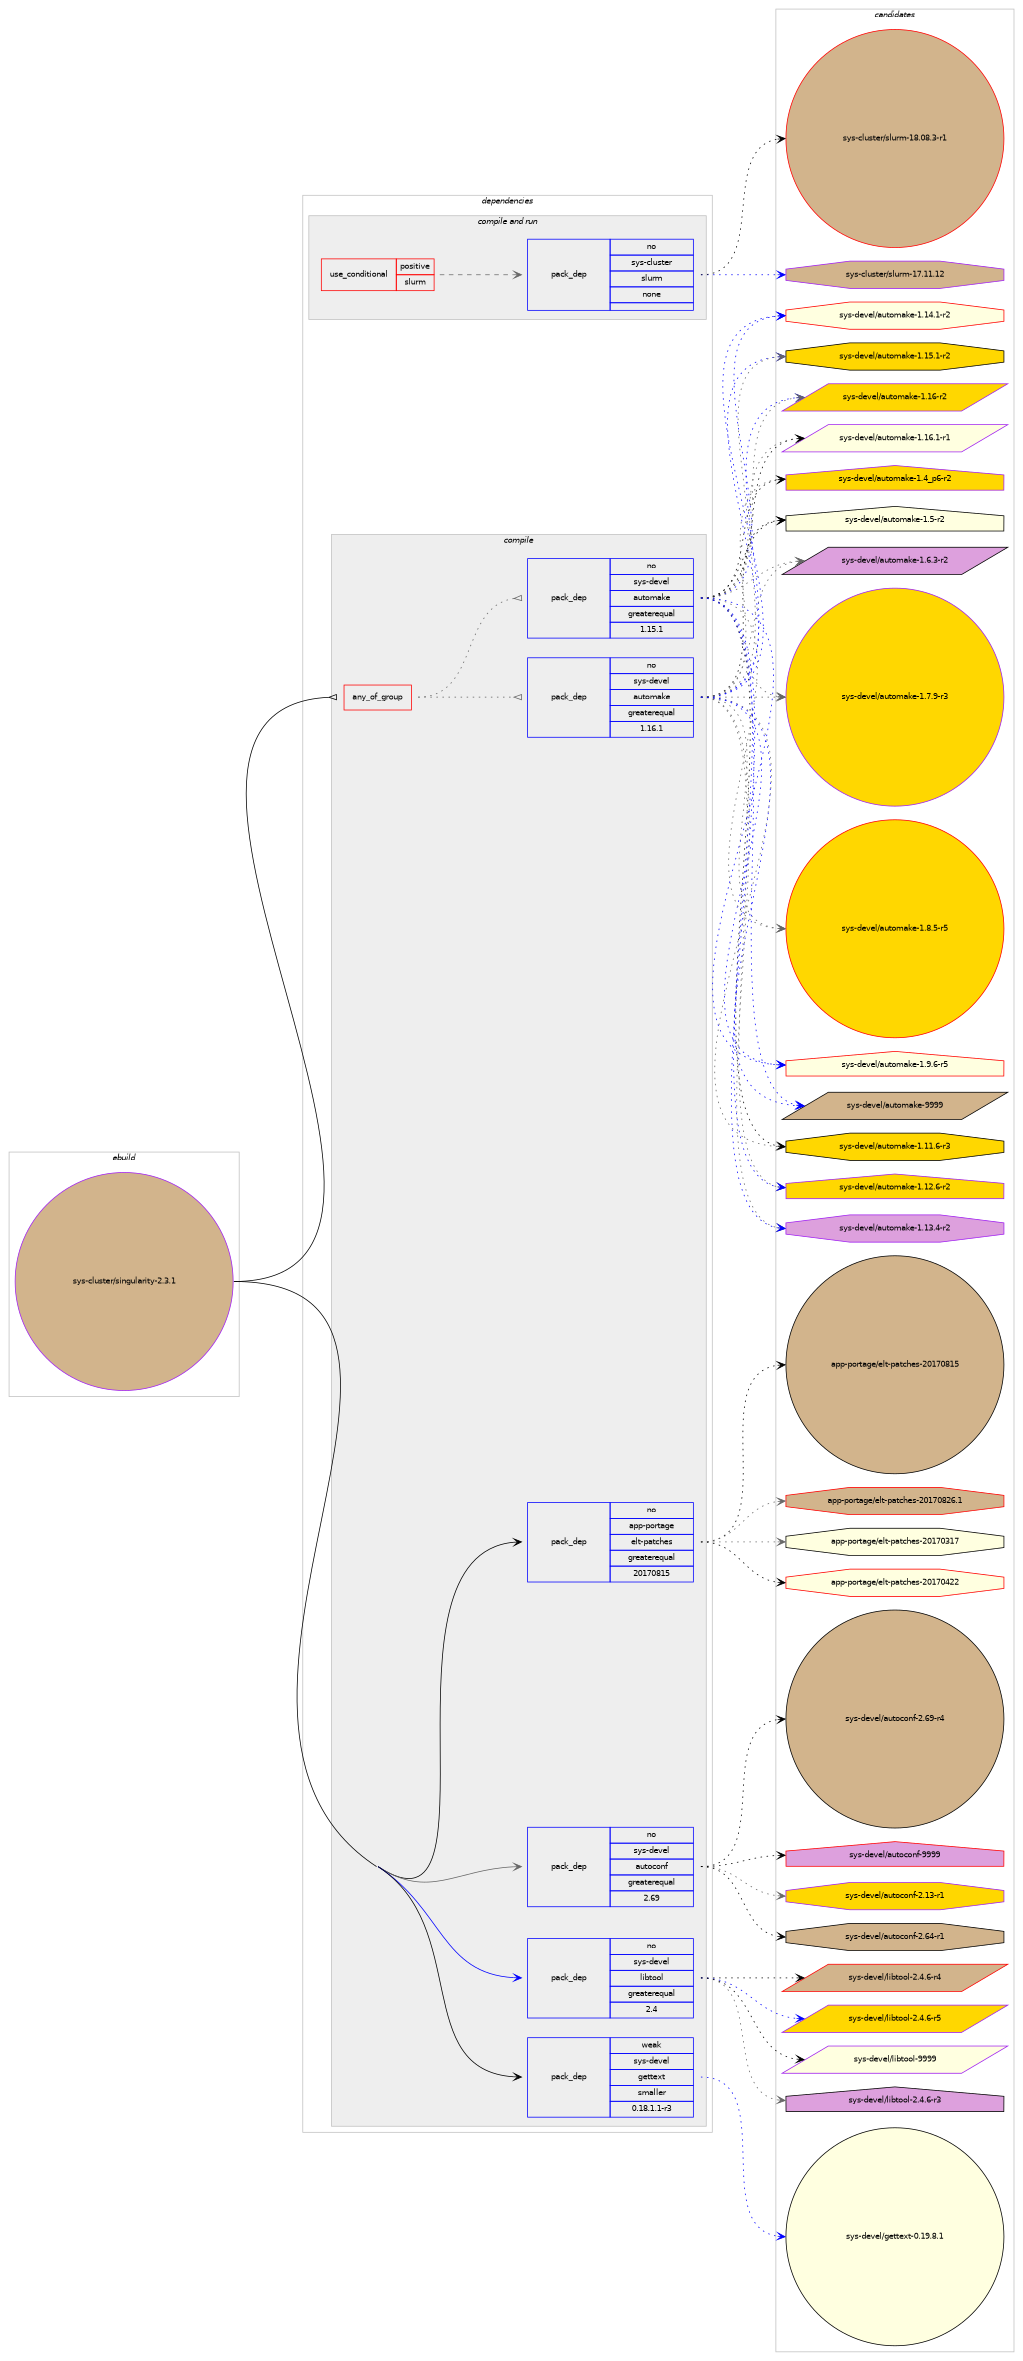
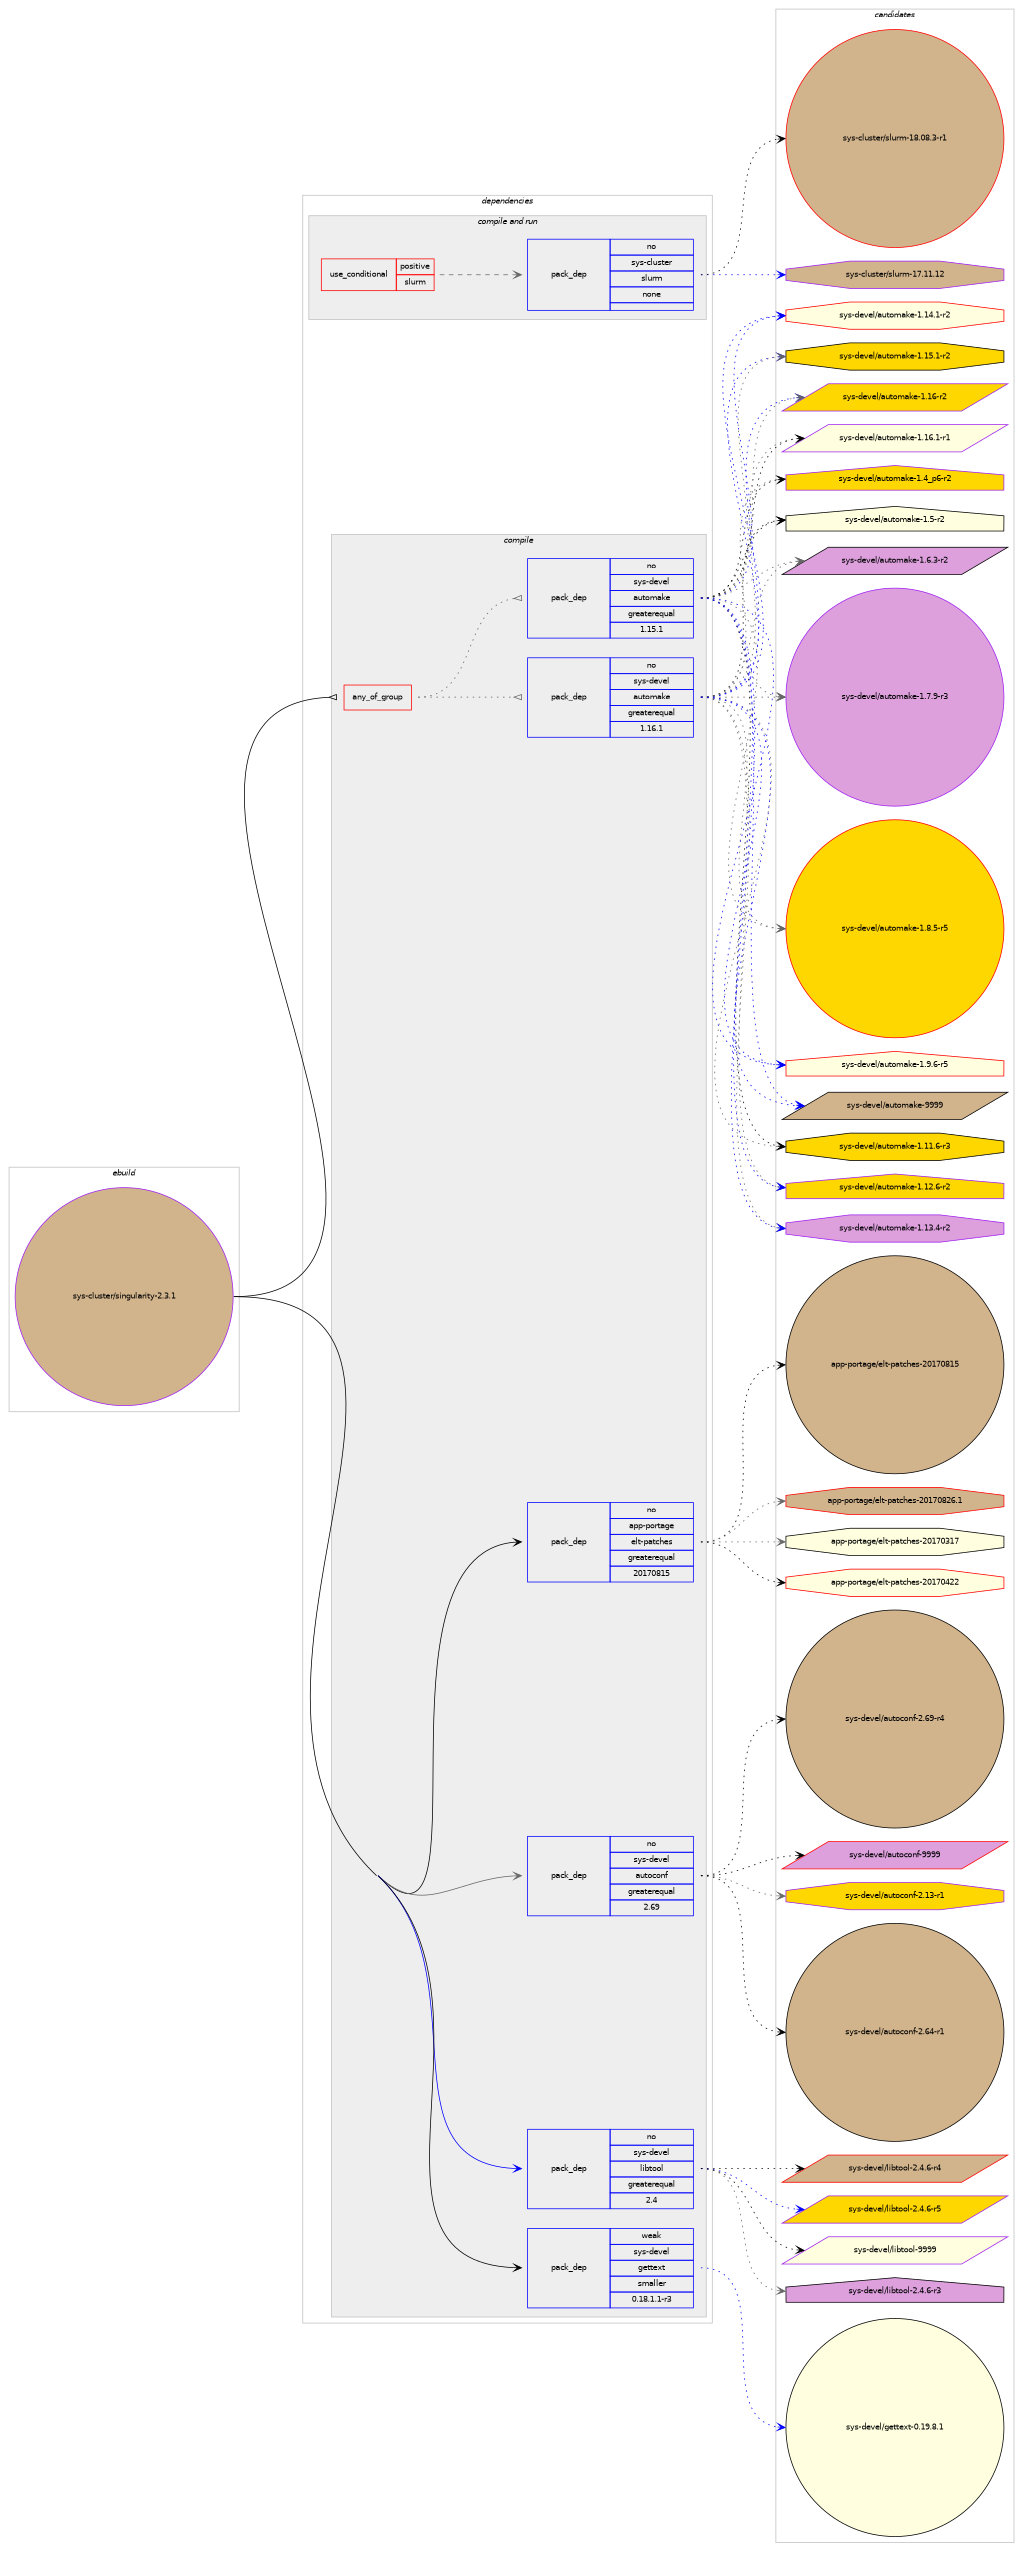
  digraph {
    compound=true
    concentrate=true
    fontname=Helvetica
    fontsize=10
    newrank=true
    rankdir=LR
    ranksep=1.5
    node [color=purple fontname=Helvetica fontsize=10 shape=none style=filled]
    edge [arrowhead=vee color=gray40 headport=w style=dotted tailport=e weight=100]
    n1 [fillcolor=tan label="sys-cluster/singularity-2.3.1" shape=circle width=4]
    n2 [color=blue label=<<TABLE BORDER="0" CELLBORDER="1" CELLSPACING="0" CELLPADDING="4" WIDTH="220"><TR><TD ROWSPAN="6" CELLPADDING="30">pack_dep</TD></TR><TR><TD WIDTH="110">no</TD></TR><TR><TD>sys-devel</TD></TR><TR><TD>automake</TD></TR><TR><TD>greaterequal</TD></TR><TR><TD>1.16.1</TD></TR></TABLE>> style=""]
    n3 [color=blue label=<<TABLE BORDER="0" CELLBORDER="1" CELLSPACING="0" CELLPADDING="4" WIDTH="220"><TR><TD ROWSPAN="6" CELLPADDING="30">pack_dep</TD></TR><TR><TD WIDTH="110">no</TD></TR><TR><TD>sys-devel</TD></TR><TR><TD>automake</TD></TR><TR><TD>greaterequal</TD></TR><TR><TD>1.15.1</TD></TR></TABLE>> style=""]
    n4 [color=red label=<<TABLE BORDER="0" CELLBORDER="1" CELLSPACING="0" CELLPADDING="4"><TR><TD CELLPADDING="10">any_of_group</TD></TR></TABLE>> style=""]
    n5 [color=blue label=<<TABLE BORDER="0" CELLBORDER="1" CELLSPACING="0" CELLPADDING="4" WIDTH="220"><TR><TD ROWSPAN="6" CELLPADDING="30">pack_dep</TD></TR><TR><TD WIDTH="110">no</TD></TR><TR><TD>app-portage</TD></TR><TR><TD>elt-patches</TD></TR><TR><TD>greaterequal</TD></TR><TR><TD>20170815</TD></TR></TABLE>> style=""]
    n6 [color=blue label=<<TABLE BORDER="0" CELLBORDER="1" CELLSPACING="0" CELLPADDING="4" WIDTH="220"><TR><TD ROWSPAN="6" CELLPADDING="30">pack_dep</TD></TR><TR><TD WIDTH="110">no</TD></TR><TR><TD>sys-devel</TD></TR><TR><TD>autoconf</TD></TR><TR><TD>greaterequal</TD></TR><TR><TD>2.69</TD></TR></TABLE>> style=""]
    n7 [color=blue label=<<TABLE BORDER="0" CELLBORDER="1" CELLSPACING="0" CELLPADDING="4" WIDTH="220"><TR><TD ROWSPAN="6" CELLPADDING="30">pack_dep</TD></TR><TR><TD WIDTH="110">no</TD></TR><TR><TD>sys-devel</TD></TR><TR><TD>libtool</TD></TR><TR><TD>greaterequal</TD></TR><TR><TD>2.4</TD></TR></TABLE>> style=""]
    n8 [color=blue label=<<TABLE BORDER="0" CELLBORDER="1" CELLSPACING="0" CELLPADDING="4" WIDTH="220"><TR><TD ROWSPAN="6" CELLPADDING="30">pack_dep</TD></TR><TR><TD WIDTH="110">weak</TD></TR><TR><TD>sys-devel</TD></TR><TR><TD>gettext</TD></TR><TR><TD>smaller</TD></TR><TR><TD>0.18.1.1-r3</TD></TR></TABLE>> style=""]
    n9 [color=blue label=<<TABLE BORDER="0" CELLBORDER="1" CELLSPACING="0" CELLPADDING="4" WIDTH="220"><TR><TD ROWSPAN="6" CELLPADDING="30">pack_dep</TD></TR><TR><TD WIDTH="110">no</TD></TR><TR><TD>sys-cluster</TD></TR><TR><TD>slurm</TD></TR><TR><TD>none</TD></TR><TR><TD></TD></TR></TABLE>> style=""]
    n10 [color=red label=<<TABLE BORDER="0" CELLBORDER="1" CELLSPACING="0" CELLPADDING="4"><TR><TD ROWSPAN="3" CELLPADDING="10">use_conditional</TD></TR><TR><TD>positive</TD></TR><TR><TD>slurm</TD></TR></TABLE>> style=""]
    n11 [color=black fillcolor=gold label="sys-devel/automake-1.11.6-r3" shape=octagon width=4]
    n12 [fillcolor=gold label="sys-devel/automake-1.12.6-r2" shape=house width=4]
    n13 [fillcolor=plum label="sys-devel/automake-1.13.4-r2" shape=octagon width=4]
    n14 [color=red fillcolor=lightyellow label="sys-devel/automake-1.14.1-r2" shape=octagon width=4]
    n15 [color=black fillcolor=gold label="sys-devel/automake-1.15.1-r2" shape=octagon width=4]
    n16 [fillcolor=gold label="sys-devel/automake-1.16-r2" shape=parallelogram width=4]
    n17 [fillcolor=lightyellow label="sys-devel/automake-1.16.1-r1" shape=parallelogram width=4]
    n18 [fillcolor=gold label="sys-devel/automake-1.4_p6-r2" shape=house width=4]
    n19 [color=black fillcolor=lightyellow label="sys-devel/automake-1.5-r2" shape=house width=4]
    n20 [color=black fillcolor=plum label="sys-devel/automake-1.6.3-r2" shape=parallelogram width=4]
-   n21 [fillcolor=gold label="sys-devel/automake-1.7.9-r3" shape=circle width=4]
+   n21 [fillcolor=plum label="sys-devel/automake-1.7.9-r3" shape=circle width=4]
    n22 [color=red fillcolor=gold label="sys-devel/automake-1.8.5-r5" shape=circle width=4]
    n23 [color=red fillcolor=lightyellow label="sys-devel/automake-1.9.6-r5" shape=house width=4]
    n24 [color=black fillcolor=tan label="sys-devel/automake-9999" shape=parallelogram width=4]
    n25 [color=black fillcolor=lightyellow label="app-portage/elt-patches-20170317" shape=octagon width=4]
    n26 [color=red fillcolor=lightyellow label="app-portage/elt-patches-20170422" shape=octagon width=4]
    n27 [color=black fillcolor=tan label="app-portage/elt-patches-20170815" shape=circle width=4]
    n28 [color=red fillcolor=tan label="app-portage/elt-patches-20170826.1" shape=octagon width=4]
    n29 [fillcolor=gold label="sys-devel/autoconf-2.13-r1" shape=octagon width=4]
-   n30 [color=black fillcolor=tan label="sys-devel/autoconf-2.64-r1" shape=octagon width=4]
+   n30 [color=black fillcolor=tan label="sys-devel/autoconf-2.64-r1" shape=circle width=4]
    n31 [color=black fillcolor=tan label="sys-devel/autoconf-2.69-r4" shape=circle width=4]
-   n32 [color=red fillcolor=plum label="sys-devel/autoconf-9999" shape=house width=4]
+   n32 [color=red fillcolor=plum label="sys-devel/autoconf-9999" shape=parallelogram width=4]
    n33 [color=black fillcolor=plum label="sys-devel/libtool-2.4.6-r3" shape=house width=4]
    n34 [color=red fillcolor=tan label="sys-devel/libtool-2.4.6-r4" shape=parallelogram width=4]
    n35 [fillcolor=gold label="sys-devel/libtool-2.4.6-r5" shape=parallelogram width=4]
    n36 [fillcolor=lightyellow label="sys-devel/libtool-9999" shape=parallelogram width=4]
    n37 [color=black fillcolor=lightyellow label="sys-devel/gettext-0.19.8.1" shape=circle width=4]
    n38 [fillcolor=tan label="sys-cluster/slurm-17.11.12" shape=octagon width=4]
    n39 [color=red fillcolor=tan label="sys-cluster/slurm-18.08.3-r1" shape=circle width=4]
    subgraph cluster_1 {
      color=gray
      label=<<i>dependencies</i>>
      subgraph cluster_2 {
        color=gray
        fillcolor="#eeeeee"
        label=<<i>compile</i>>
        style=filled
        subgraph sub_3 {
          color=gray
          fillcolor="#eeeeee"
          label=<<i>compile</i>>
          style=filled
          n4
          subgraph sub_4 {
            color=gray
            fillcolor="#eeeeee"
            label=<<i>compile</i>>
            style=filled
            n2
          }
          subgraph sub_5 {
            color=gray
            fillcolor="#eeeeee"
            label=<<i>compile</i>>
            style=filled
            n3
          }
        }
        subgraph sub_6 {
          color=gray
          fillcolor="#eeeeee"
          label=<<i>compile</i>>
          style=filled
          n5
        }
        subgraph sub_7 {
          color=gray
          fillcolor="#eeeeee"
          label=<<i>compile</i>>
          style=filled
          n6
        }
        subgraph sub_8 {
          color=gray
          fillcolor="#eeeeee"
          label=<<i>compile</i>>
          style=filled
          n7
        }
        subgraph sub_9 {
          color=gray
          fillcolor="#eeeeee"
          label=<<i>compile</i>>
          style=filled
          n8
        }
      }
      subgraph cluster_10 {
        color=gray
        fillcolor="#eeeeee"
        label=<<i>compile and run</i>>
        style=filled
        subgraph sub_11 {
          color=gray
          fillcolor="#eeeeee"
          label=<<i>compile and run</i>>
          style=filled
          n10
          subgraph sub_12 {
            color=gray
            fillcolor="#eeeeee"
            label=<<i>compile and run</i>>
            style=filled
            n9
          }
        }
      }
      subgraph cluster_13 {
        color=gray
        fillcolor="#eeeeee"
        label=<<i>run</i>>
        style=filled
      }
    }
    subgraph cluster_14 {
      color=gray
      label=<<i>ebuild</i>>
      rank=same
      n1
    }
    subgraph cluster_15 {
      color=gray
      label=<<i>candidates</i>>
      rank=same
      subgraph sub_16 {
        color=black
        label=<<i>candidates</i>>
        nodesep=1
        rank=same
        n11
        n12
        n13
        n14
        n15
        n16
        n17
        n18
        n19
        n20
        n21
        n22
        n23
        n24
      }
      subgraph sub_17 {
        color=black
        label=<<i>candidates</i>>
        nodesep=1
        rank=same
        n11
        n12
        n13
        n14
        n15
        n16
        n17
        n18
        n19
        n20
        n21
        n22
        n23
        n24
      }
      subgraph sub_18 {
        color=black
        label=<<i>candidates</i>>
        nodesep=1
        rank=same
        n25
        n26
        n27
        n28
      }
      subgraph sub_19 {
        color=black
        label=<<i>candidates</i>>
        nodesep=1
        rank=same
        n29
        n30
        n31
        n32
      }
      subgraph sub_20 {
        color=black
        label=<<i>candidates</i>>
        nodesep=1
        rank=same
        n33
        n34
        n35
        n36
      }
      subgraph sub_21 {
        color=black
        label=<<i>candidates</i>>
        nodesep=1
        rank=same
        n37
      }
      subgraph sub_22 {
        color=black
        label=<<i>candidates</i>>
        nodesep=1
        rank=same
        n38
        n39
      }
    }
    n1 -> n4 [arrowhead=oinv color=black style=solid weight=20]
    n1 -> n5 [color=black style=solid weight=20]
    n1 -> n6 [style=solid weight=20]
    n1 -> n7 [color=blue style=solid weight=20]
    n1 -> n8 [color=black style=solid weight=20]
    n2 -> n11
    n2 -> n12
    n2 -> n13
    n2 -> n14 [color=blue]
    n2 -> n15 [color=blue]
    n2 -> n16 [color=blue]
    n2 -> n17
    n2 -> n18
    n2 -> n19 [color=black]
    n2 -> n20
    n2 -> n21
    n2 -> n22
    n2 -> n23 [color=blue]
    n2 -> n24 [color=blue]
    n3 -> n11 [color=black]
    n3 -> n12 [color=blue]
    n3 -> n13 [color=blue]
    n3 -> n14 [color=blue]
    n3 -> n15
    n3 -> n16
    n3 -> n17 [color=black]
    n3 -> n18 [color=black]
    n3 -> n19 [color=black]
    n3 -> n20
    n3 -> n21
    n3 -> n22
    n3 -> n23 [color=blue]
    n3 -> n24 [color=blue]
    n4 -> n2 [arrowhead=oinv weight=20]
    n4 -> n3 [arrowhead=oinv weight=20]
    n5 -> n25
    n5 -> n26 [color=black]
    n5 -> n27 [color=black]
    n5 -> n28
    n6 -> n29
    n6 -> n30 [color=black]
    n6 -> n31 [color=black]
    n6 -> n32 [color=black]
    n7 -> n33
    n7 -> n34 [color=black]
    n7 -> n35 [color=blue]
    n7 -> n36 [color=black]
    n8 -> n37 [color=blue]
    n9 -> n38 [color=blue]
    n9 -> n39 [color=black]
    n10 -> n9 [style=dashed weight=20]
  }
